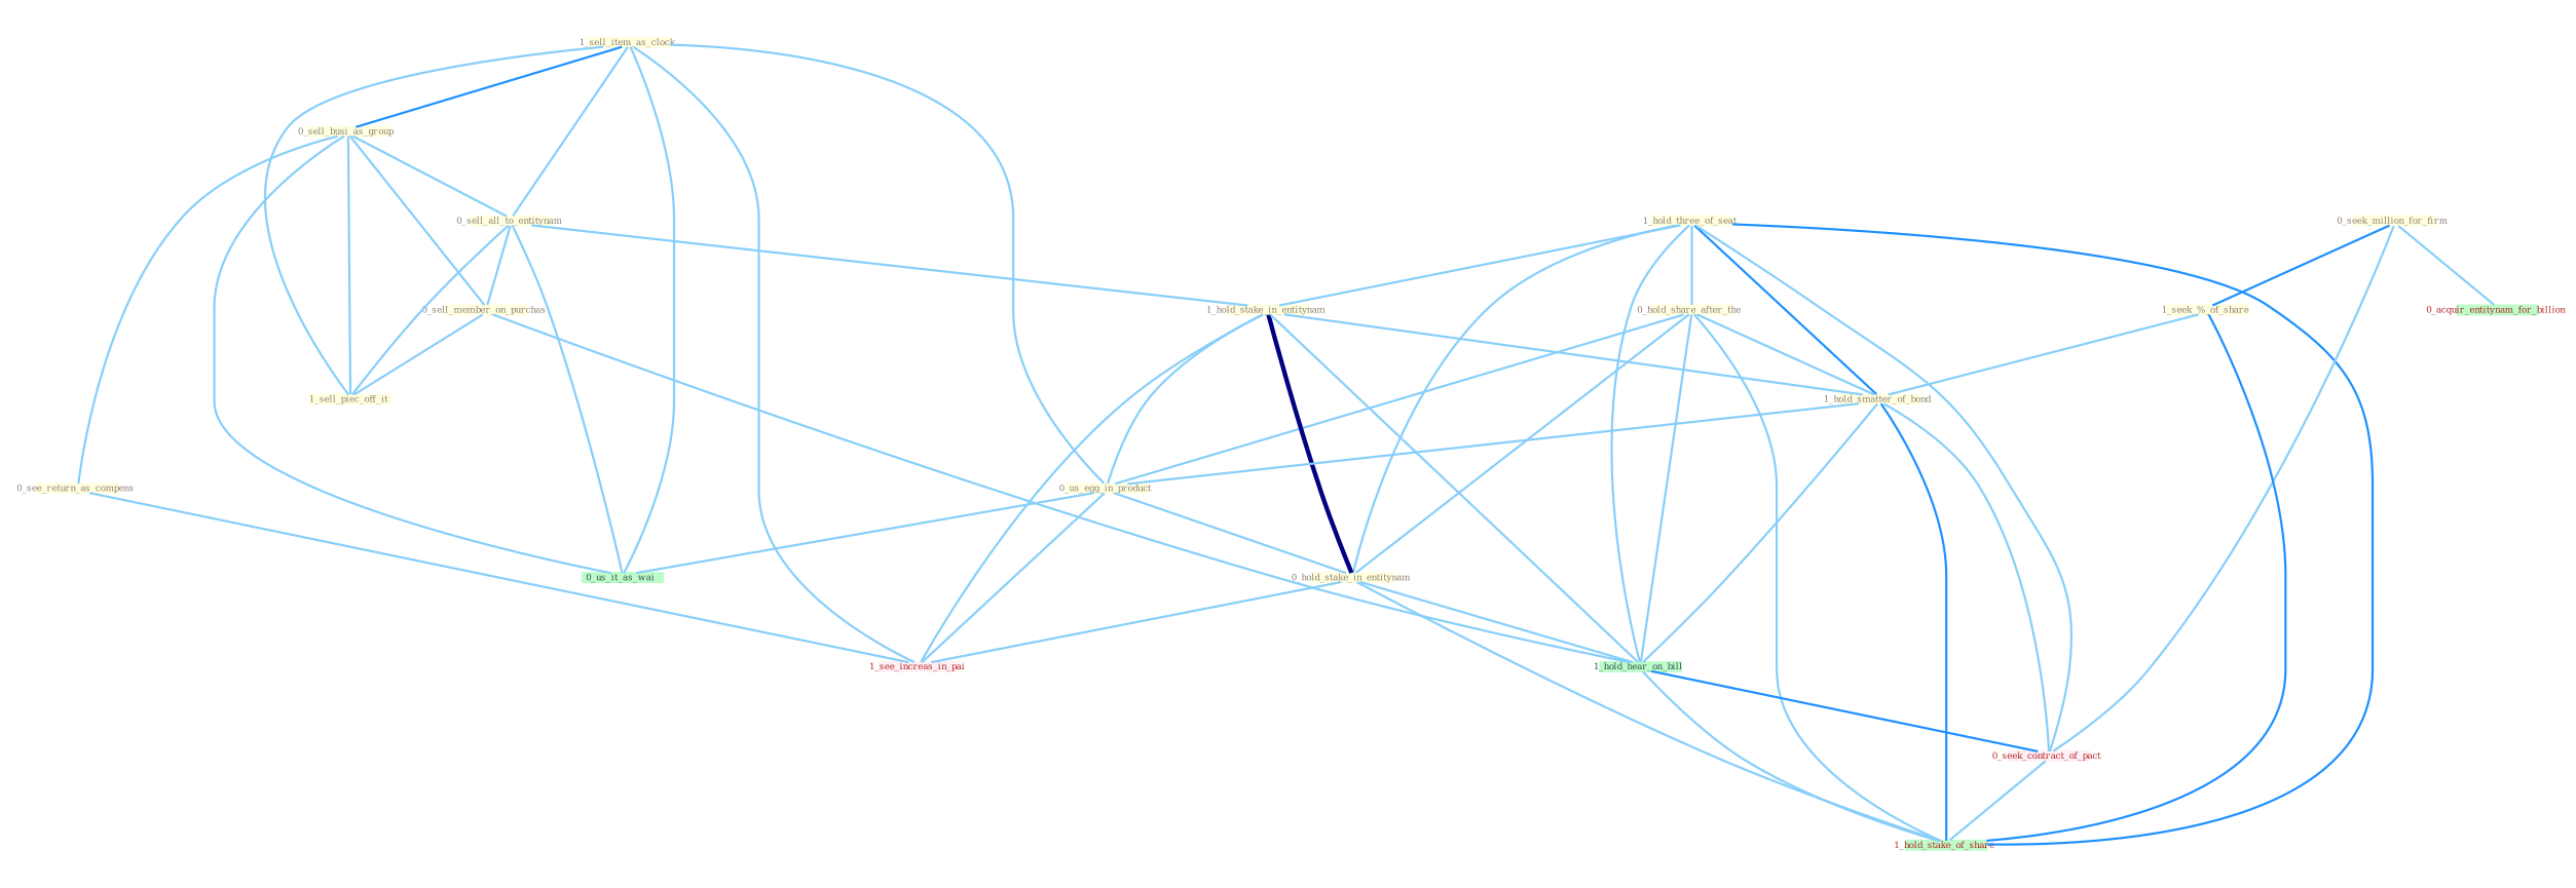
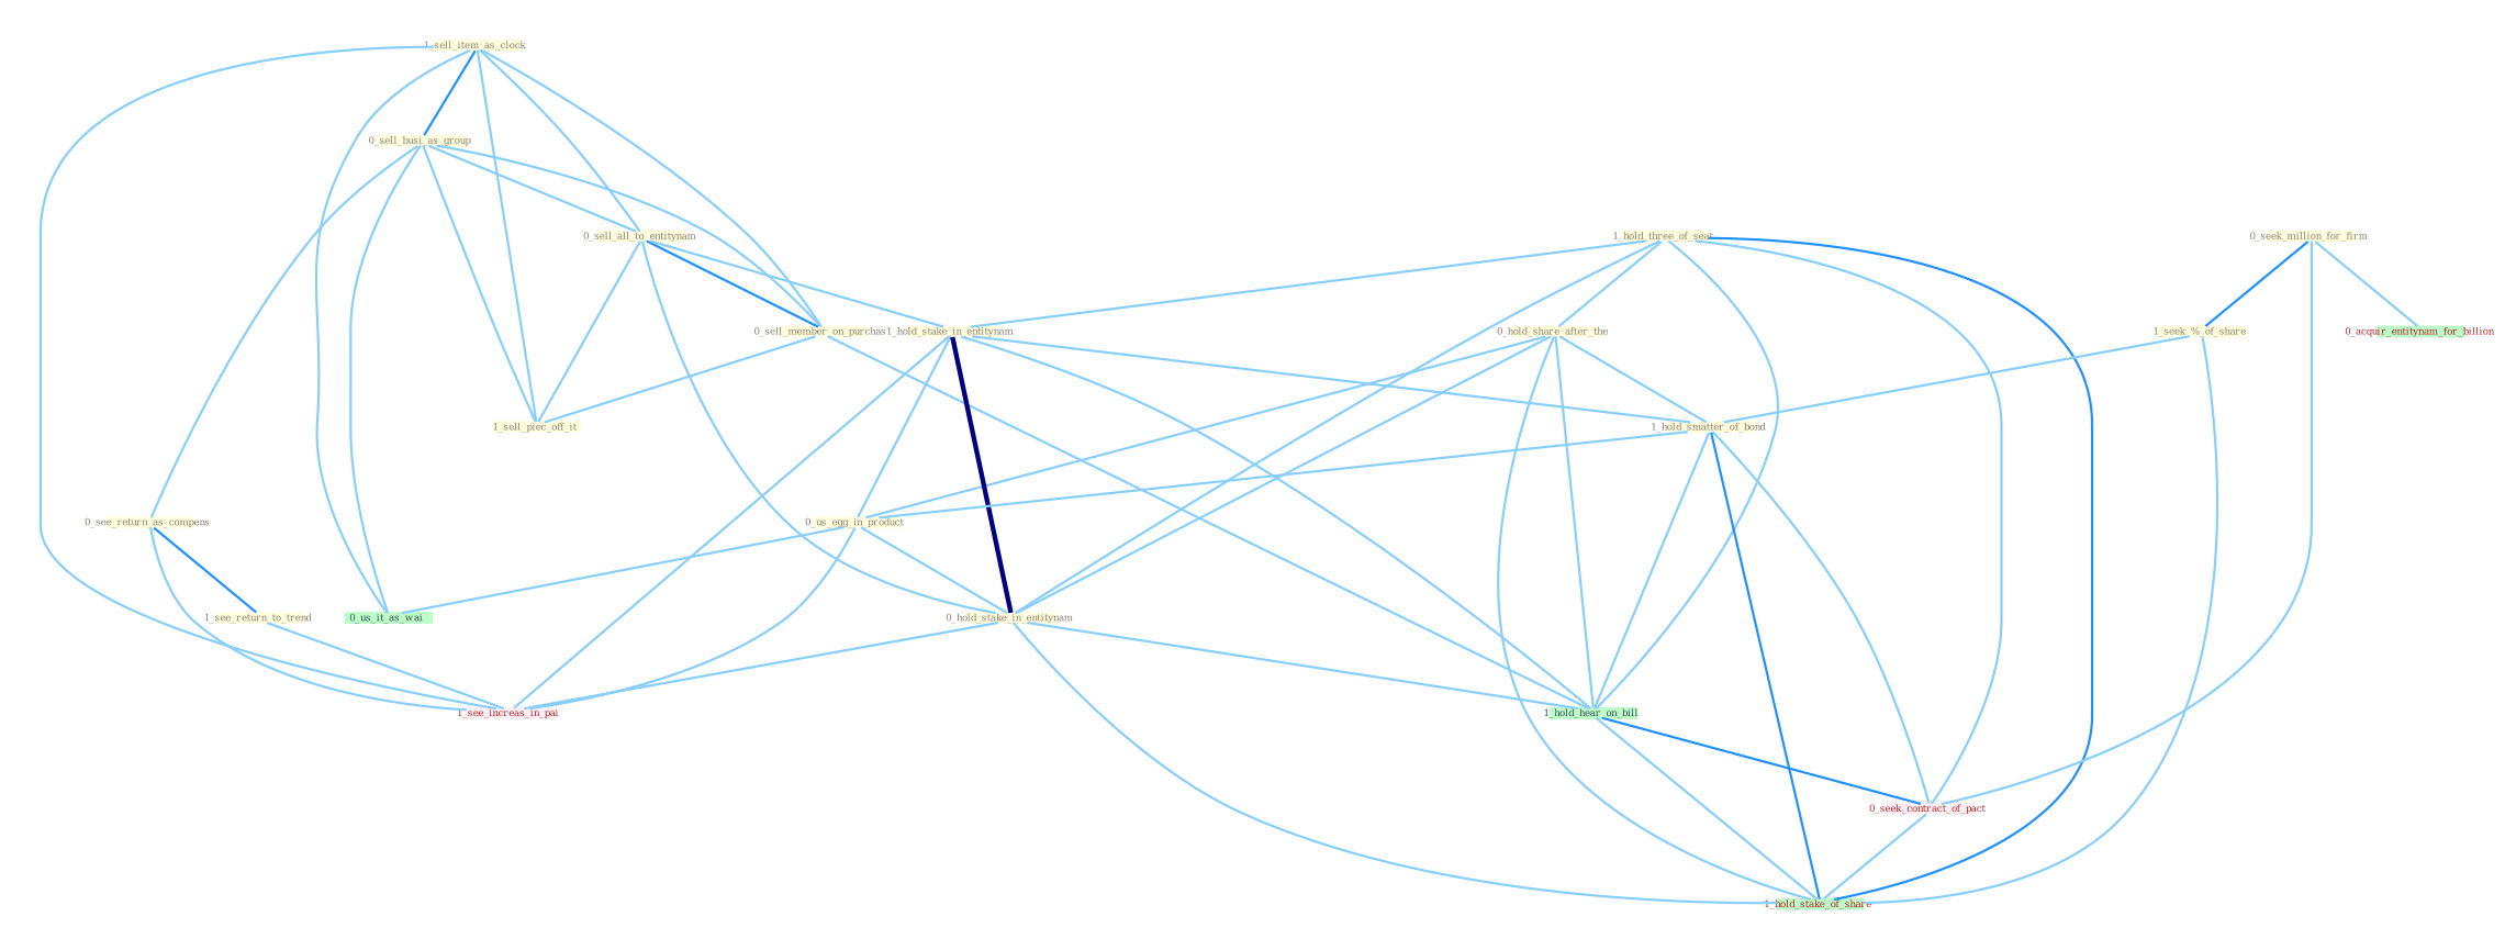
  graph {
    node [color="#ffffe0" fixedsize=true fontcolor="#8b7d6b" fontsize=4 shape=polygon style=filled]
    edge [color="#87cefa" w=1]
    "1_sell_item_as_clock " [height=.06 width=.5]
    "0_sell_busi_as_group " [height=.06 width=.5]
    "1_hold_three_of_seat " [height=.06 width=.5]
    "0_seek_million_for_firm " [height=.06 width=.5]
    "0_hold_share_after_the " [height=.06 width=.5]
    "1_seek_%_of_share " [height=.06 width=.5]
    "0_us_egg_in_product " [height=.06 width=.5]
    "0_sell_all_to_entitynam " [height=.06 width=.5]
    "0_see_return_as_compens " [height=.06 width=.5]
+   "1_see_return_to_trend " [height=.06 width=.5]
    "0_sell_member_on_purchas " [height=.06 width=.5]
    "1_hold_stake_in_entitynam " [height=.06 width=.5]
    "1_sell_piec_off_it " [height=.06 width=.5]
    "1_hold_smatter_of_bond " [height=.06 width=.5]
    "0_hold_stake_in_entitynam " [height=.06 width=.5]
    "0_seek_contract_of_pact " [color="#fff0f5" fontcolor="#b22222" height=.06 width=.5]
    "1_see_increas_in_pai " [color="#fff0f5" fontcolor="#b22222" height=.06 width=.5]
    "0_us_it_as_wai " [color="#BDFCC9" fontcolor="#2f4f4f" height=.06 width=.5]
    "1_hold_hear_on_bill " [color="#BDFCC9" fontcolor="#2f4f4f" height=.06 width=.5]
    "1_hold_stake_of_share " [color="#BDFCC9" fontcolor="#b22222" height=.06 width=.5]
    "0_acquir_entitynam_for_billion " [color="#BDFCC9" fontcolor="#b22222" height=.06 width=.5]
    subgraph sub_1 {
      "1_sell_item_as_clock "
      "0_sell_busi_as_group "
      "1_hold_three_of_seat "
      "0_seek_million_for_firm "
      "0_hold_share_after_the "
      "1_seek_%_of_share "
      "0_us_egg_in_product "
      "0_sell_all_to_entitynam "
      "0_see_return_as_compens "
+     "1_see_return_to_trend "
      "0_sell_member_on_purchas "
      "1_hold_stake_in_entitynam "
      "1_sell_piec_off_it "
      "1_hold_smatter_of_bond "
      "0_hold_stake_in_entitynam "
    }
    subgraph sub_2 {
      "0_seek_contract_of_pact "
      "1_see_increas_in_pai "
    }
    "1_sell_item_as_clock " -- "0_sell_busi_as_group " [color="#1e90ff" w=2]
    "1_sell_item_as_clock " -- "0_sell_all_to_entitynam "
-   "1_sell_item_as_clock " -- "0_us_egg_in_product "
+   "1_sell_item_as_clock " -- "0_sell_member_on_purchas "
    "1_sell_item_as_clock " -- "1_sell_piec_off_it "
    "1_sell_item_as_clock " -- "1_see_increas_in_pai "
    "1_sell_item_as_clock " -- "0_us_it_as_wai "
    "0_sell_busi_as_group " -- "0_sell_all_to_entitynam "
    "0_sell_busi_as_group " -- "0_see_return_as_compens "
    "0_sell_busi_as_group " -- "0_sell_member_on_purchas "
    "0_sell_busi_as_group " -- "1_sell_piec_off_it "
    "0_sell_busi_as_group " -- "0_us_it_as_wai "
    "1_hold_three_of_seat " -- "0_hold_share_after_the "
    "1_hold_three_of_seat " -- "1_hold_stake_in_entitynam "
-   "1_hold_three_of_seat " -- "1_hold_smatter_of_bond " [color="#1e90ff" w=2]
    "1_hold_three_of_seat " -- "0_hold_stake_in_entitynam "
    "1_hold_three_of_seat " -- "0_seek_contract_of_pact "
    "1_hold_three_of_seat " -- "1_hold_hear_on_bill "
    "1_hold_three_of_seat " -- "1_hold_stake_of_share " [color="#1e90ff" w=2]
    "0_seek_million_for_firm " -- "1_seek_%_of_share " [color="#1e90ff"]
    "0_seek_million_for_firm " -- "0_seek_contract_of_pact "
    "0_seek_million_for_firm " -- "0_acquir_entitynam_for_billion "
    "0_hold_share_after_the " -- "0_us_egg_in_product "
    "0_hold_share_after_the " -- "1_hold_smatter_of_bond "
    "0_hold_share_after_the " -- "0_hold_stake_in_entitynam "
    "0_hold_share_after_the " -- "1_hold_hear_on_bill "
    "0_hold_share_after_the " -- "1_hold_stake_of_share "
    "1_seek_%_of_share " -- "1_hold_smatter_of_bond "
-   "1_seek_%_of_share " -- "1_hold_stake_of_share " [color="#1e90ff" w=2]
+   "1_seek_%_of_share " -- "1_hold_stake_of_share " [w=2]
    "0_us_egg_in_product " -- "1_hold_stake_in_entitynam "
    "0_us_egg_in_product " -- "0_hold_stake_in_entitynam "
    "0_us_egg_in_product " -- "1_see_increas_in_pai "
    "0_us_egg_in_product " -- "0_us_it_as_wai "
-   "0_sell_all_to_entitynam " -- "0_sell_member_on_purchas "
+   "0_sell_all_to_entitynam " -- "0_sell_member_on_purchas " [color="#1e90ff"]
    "0_sell_all_to_entitynam " -- "1_hold_stake_in_entitynam "
    "0_sell_all_to_entitynam " -- "1_sell_piec_off_it "
-   "0_sell_all_to_entitynam " -- "0_us_it_as_wai "
+   "0_sell_all_to_entitynam " -- "0_hold_stake_in_entitynam "
+   "0_see_return_as_compens " -- "1_see_return_to_trend " [color="#1e90ff" w=2]
    "0_see_return_as_compens " -- "1_see_increas_in_pai "
+   "1_see_return_to_trend " -- "1_see_increas_in_pai "
    "0_sell_member_on_purchas " -- "1_sell_piec_off_it "
    "0_sell_member_on_purchas " -- "1_hold_hear_on_bill "
    "1_hold_stake_in_entitynam " -- "1_hold_smatter_of_bond "
    "1_hold_stake_in_entitynam " -- "0_hold_stake_in_entitynam " [color="#000080" style=bold w=4]
    "1_hold_stake_in_entitynam " -- "1_see_increas_in_pai "
    "1_hold_stake_in_entitynam " -- "1_hold_hear_on_bill "
    "1_hold_smatter_of_bond " -- "0_us_egg_in_product "
    "1_hold_smatter_of_bond " -- "0_seek_contract_of_pact "
    "1_hold_smatter_of_bond " -- "1_hold_hear_on_bill "
    "1_hold_smatter_of_bond " -- "1_hold_stake_of_share " [color="#1e90ff" w=2]
    "0_hold_stake_in_entitynam " -- "1_see_increas_in_pai "
    "0_hold_stake_in_entitynam " -- "1_hold_hear_on_bill "
    "0_hold_stake_in_entitynam " -- "1_hold_stake_of_share " [w=2]
    "0_seek_contract_of_pact " -- "1_hold_stake_of_share "
    "1_hold_hear_on_bill " -- "0_seek_contract_of_pact " [color="#1e90ff" w=2]
    "1_hold_hear_on_bill " -- "1_hold_stake_of_share "
  }
